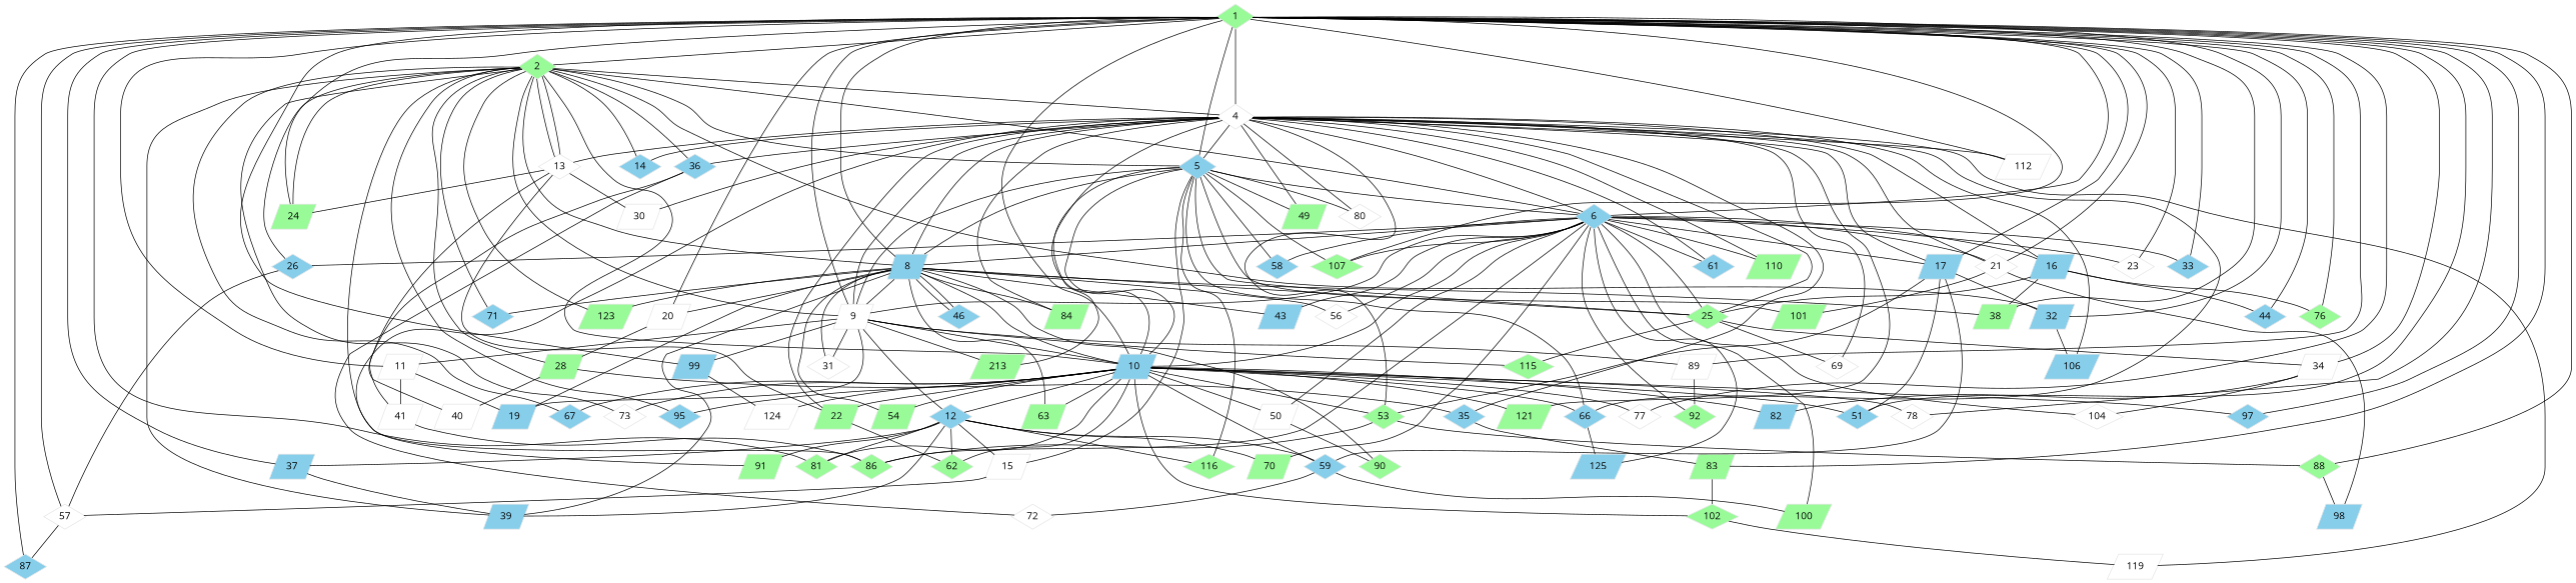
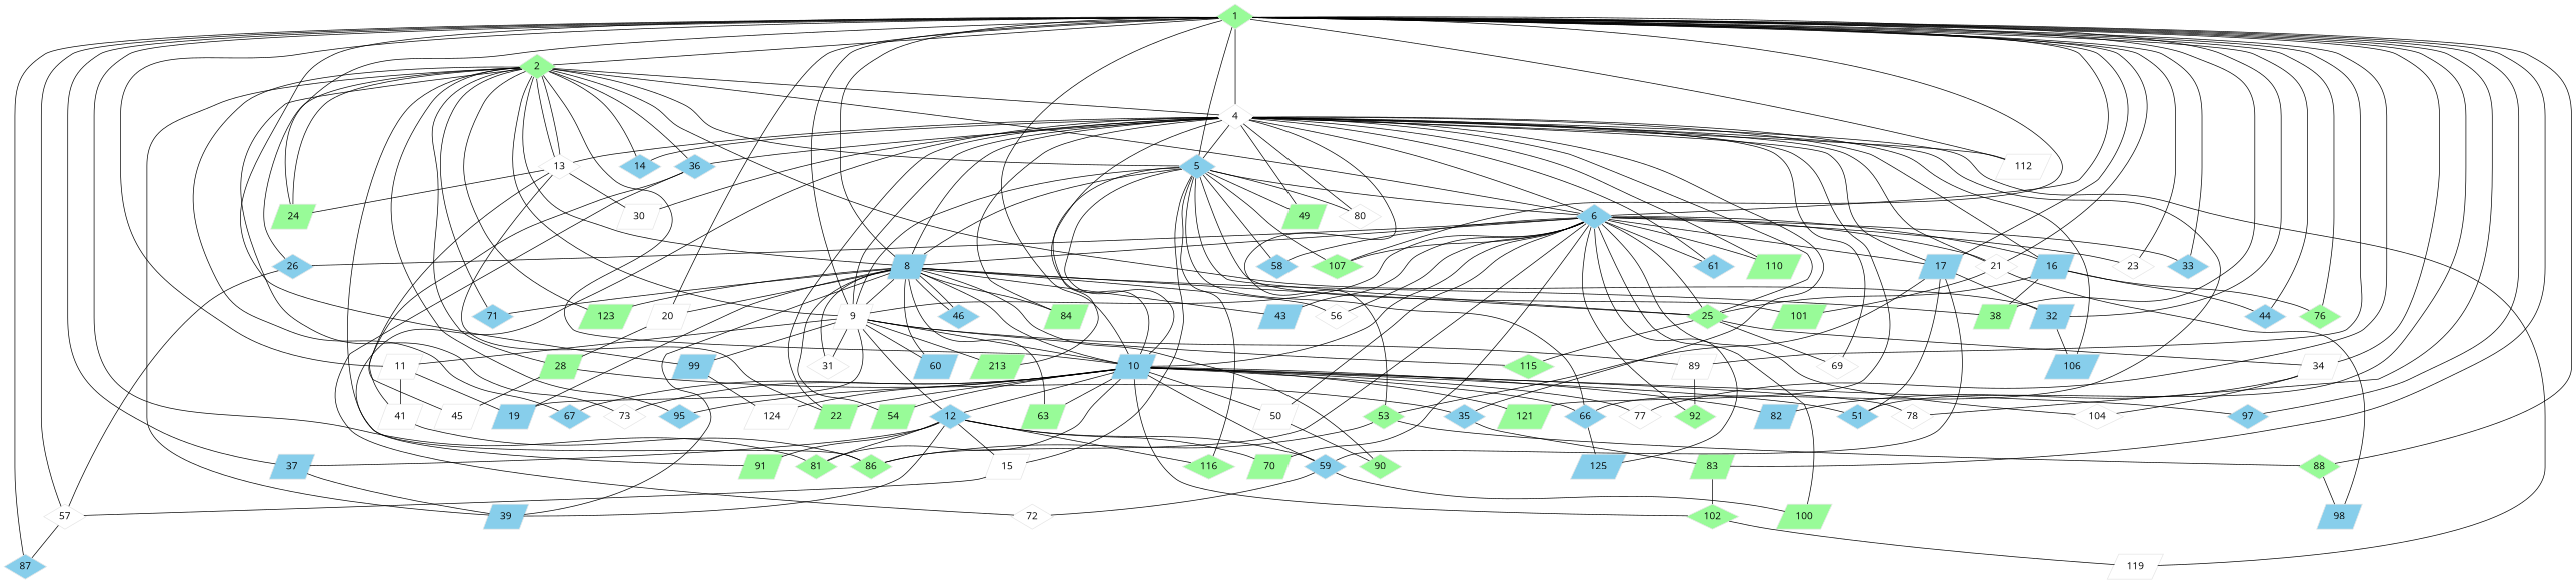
  graph {
    fontname="Open Sans"
    node [color=gray90 fillcolor=skyblue fontname="Open Sans" shape=diamond style=filled]
    edge [fontname="Open Sans"]
    1 [fillcolor=palegreen super="+3"]
    2 [fillcolor=palegreen super="+27"]
    4 [fillcolor=white super="+7"]
    5 [super="+52"]
    6 [super="+55"]
    8 [shape=parallelogram super="+64"]
    9 [fillcolor=white shape=parallelogram super="+40"]
    10 [shape=parallelogram super="+79"]
    11 [fillcolor=white shape=parallelogram super="+74"]
    17 [shape=parallelogram super="+93"]
    20 [fillcolor=white shape=parallelogram]
    21 [fillcolor=white super="+47"]
    23 [fillcolor=white]
    24 [fillcolor=palegreen shape=parallelogram]
    32 [shape=parallelogram super="+85"]
    33
    34 [fillcolor=white shape=parallelogram]
    37 [shape=parallelogram super="+75"]
    38 [fillcolor=palegreen shape=parallelogram super="+48"]
    44
    51 [super="+94"]
    57 [fillcolor=white super="+120"]
    76 [fillcolor=palegreen]
    77 [fillcolor=white]
    78 [fillcolor=white]
    81 [fillcolor=palegreen super="+114"]
    83 [fillcolor=palegreen shape=parallelogram]
    87
    88 [fillcolor=palegreen]
    89 [fillcolor=white shape=parallelogram]
    97
    99 [shape=parallelogram]
    107 [fillcolor=palegreen super="+108"]
    112 [fillcolor=white shape=parallelogram]
    13 [fillcolor=white super="+42"]
    14
    26
    28 [fillcolor=palegreen shape=parallelogram]
    36
    39 [shape=parallelogram super="+68"]
    67
    71
    73 [fillcolor=white]
    86 [fillcolor=palegreen super="+105"]
    95
    123 [fillcolor=palegreen shape=parallelogram]
    16 [shape=parallelogram super="+18"]
    22 [fillcolor=palegreen shape=parallelogram super="+103"]
    25 [fillcolor=palegreen super="+29"]
    30 [fillcolor=white shape=parallelogram]
    35
    49 [fillcolor=palegreen shape=parallelogram]
    53 [fillcolor=palegreen super="+65"]
    61
    66 [super="+122"]
    69 [fillcolor=white]
    80 [fillcolor=white]
    84 [fillcolor=palegreen shape=parallelogram super="+118"]
    91 [fillcolor=palegreen shape=parallelogram]
    106 [shape=parallelogram]
    110 [fillcolor=palegreen shape=parallelogram]
    119 [fillcolor=white shape=parallelogram]
    121 [fillcolor=palegreen shape=parallelogram]
    15 [fillcolor=white shape=parallelogram]
    58
    101 [fillcolor=palegreen shape=parallelogram]
    n67 [fillcolor=palegreen label=213 shape=parallelogram]
    116 [fillcolor=palegreen]
    43 [shape=parallelogram]
    50 [fillcolor=white shape=parallelogram]
    56 [fillcolor=white]
    70 [fillcolor=palegreen shape=parallelogram]
    92 [fillcolor=palegreen]
    100 [fillcolor=palegreen shape=parallelogram]
    104 [fillcolor=white]
    125 [shape=parallelogram]
    19 [shape=parallelogram]
    31 [fillcolor=white]
    46
    54 [fillcolor=palegreen shape=parallelogram]
+   60 [shape=parallelogram]
    63 [fillcolor=palegreen shape=parallelogram]
    90 [fillcolor=palegreen]
    12 [super="+111"]
    115 [fillcolor=palegreen]
    59 [super="+96"]
-   62 [fillcolor=palegreen super="+117"]
    82 [shape=parallelogram]
    102 [fillcolor=palegreen]
    124 [fillcolor=white shape=parallelogram]
    41 [fillcolor=white shape=parallelogram super="+126"]
    98 [shape=parallelogram]
-   45 [fillcolor=white shape=parallelogram label=40]
+   45 [fillcolor=white shape=parallelogram]
    72 [fillcolor=white]
    1 -- 2 [weight=2]
    1 -- 4 [weight=4]
    1 -- 5 [weight=2]
    1 -- 6 [weight=2]
    1 -- 8 [weight=2]
    1 -- 9 [weight=2]
    1 -- 10 [weight=2]
    1 -- 11
    1 -- 17
    1 -- 20
    1 -- 21
    1 -- 23
    1 -- 24
    1 -- 32
    1 -- 33
    1 -- 34
    1 -- 37
    1 -- 38
    1 -- 44
    1 -- 51
    1 -- 57
    1 -- 76
    1 -- 77
    1 -- 78
    1 -- 81
    1 -- 83
    1 -- 87
    1 -- 88
    1 -- 89
    1 -- 97
    1 -- 99
    1 -- 107
    1 -- 112
    2 -- 4 [weight=2]
    2 -- 5
    2 -- 6
    2 -- 8
    2 -- 9
    2 -- 10
    2 -- 24
    2 -- 32
    2 -- 13
    2 -- 13
    2 -- 14
    2 -- 26
    2 -- 28
    2 -- 36
    2 -- 39
    2 -- 67
    2 -- 71
    2 -- 73
    2 -- 86
    2 -- 95
    2 -- 123
    4 -- 5 [weight=3]
    4 -- 6 [weight=2]
    4 -- 8 [weight=2]
    4 -- 9 [weight=2]
    4 -- 10 [weight=2]
    4 -- 17
    4 -- 21
    4 -- 112
    4 -- 13
    4 -- 14
    4 -- 36
    4 -- 16
    4 -- 22
    4 -- 25
    4 -- 30
    4 -- 35
    4 -- 49
    4 -- 53
    4 -- 61
    4 -- 66
    4 -- 69
    4 -- 80
    4 -- 84 [weight=2]
    4 -- 91
    4 -- 106
    4 -- 110
    4 -- 119
    4 -- 121
    5 -- 6
    5 -- 8
    5 -- 9
    5 -- 10
    5 -- 107
    5 -- 25
    5 -- 49
    5 -- 66
    5 -- 80
    5 -- 15
    5 -- 58
    5 -- 101
    5 -- n67
    5 -- 116
    6 -- 8
    6 -- 9
    6 -- 10
    6 -- 17
    6 -- 21
    6 -- 23
    6 -- 33
    6 -- 107
    6 -- 26
    6 -- 86
    6 -- 16 [weight=2]
    6 -- 25
    6 -- 61
    6 -- 110
    6 -- 58
    6 -- 43
    6 -- 50
    6 -- 56
    6 -- 70
    6 -- 92
    6 -- 100
    6 -- 104
    6 -- 125
    8 -- 9
    8 -- 10
    8 -- 20
    8 -- 38
    8 -- 39
    8 -- 71
    8 -- 123
    8 -- 25
    8 -- 84
    8 -- 43
    8 -- 56
    8 -- 19
    8 -- 31
    8 -- 46
    8 -- 46
    8 -- 54
+   8 -- 60
    8 -- 63
    8 -- 90
    9 -- 10 [weight=2]
    9 -- 11
    9 -- 89
    9 -- 99
    9 -- n67
    9 -- 19
    9 -- 31
+   9 -- 60
    9 -- 12 [weight=2]
    9 -- 115
    10 -- 51
    10 -- 77
    10 -- 78
    10 -- 81
    10 -- 97
    10 -- 67
    10 -- 73
    10 -- 95
    10 -- 22
-   10 -- 53
    10 -- 66
    10 -- 121
    10 -- 50
    10 -- 54
    10 -- 63
    10 -- 12
    10 -- 59
-   10 -- 62
    10 -- 82
    10 -- 102
    10 -- 124
    11 -- 19
    11 -- 41
    17 -- 32
    17 -- 51
    17 -- 53
    17 -- 59
    20 -- 28
    21 -- 101
    21 -- 98
    32 -- 106
    34 -- 104
    34 -- 82
    37 -- 39
    57 -- 87
    83 -- 102
    88 -- 98
    89 -- 92
    99 -- 124
    13 -- 24
    13 -- 22
    13 -- 30
    13 -- 45
    26 -- 57
    28 -- 35
    28 -- 45
    36 -- 41
    36 -- 72
    16 -- 38
    16 -- 44
    16 -- 76
    16 -- 25
-   22 -- 62
    25 -- 34
    25 -- 69
    25 -- 115
    35 -- 83
    53 -- 88
    53 -- 86
    66 -- 125
    15 -- 57
    50 -- 90
    12 -- 37
    12 -- 81
    12 -- 39
    12 -- 91
    12 -- 15
    12 -- 116
    12 -- 70
    12 -- 59
-   12 -- 62
    59 -- 100
    59 -- 72
    102 -- 119
    41 -- 86
  }
